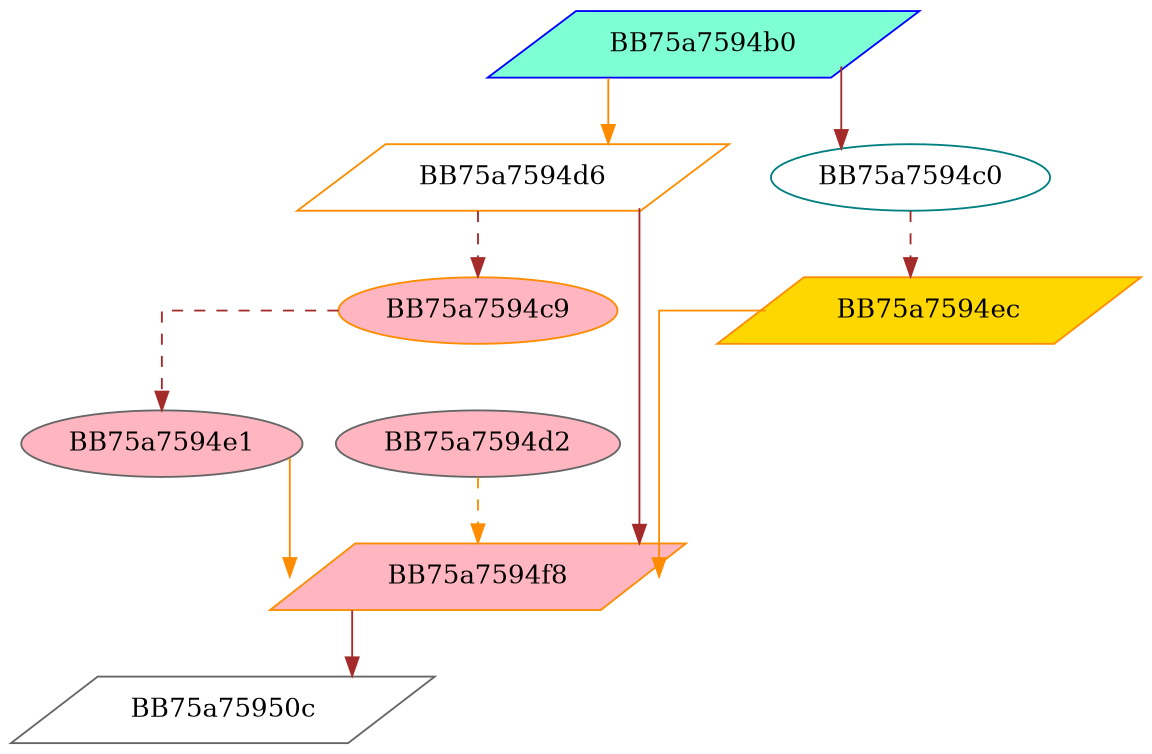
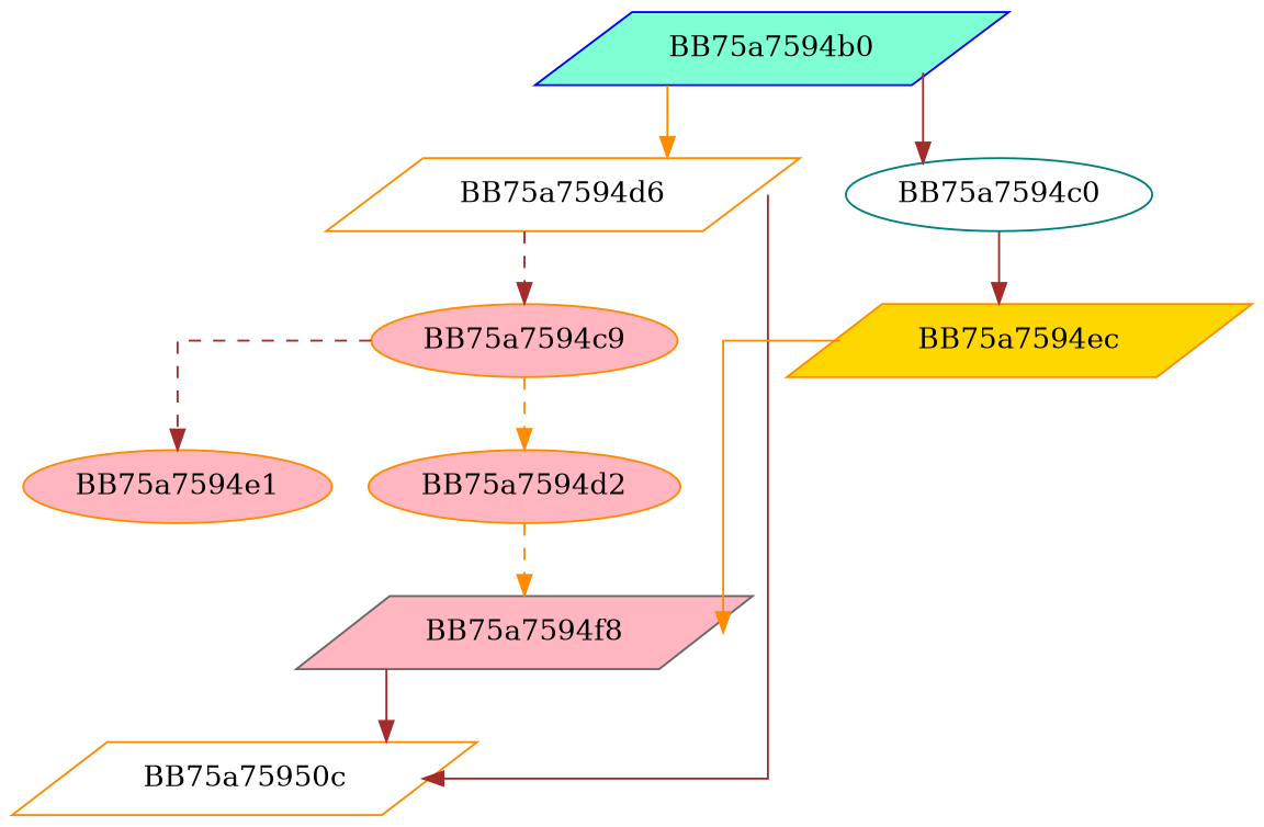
  digraph {
    splines=ortho
    node [color=gray40 fillcolor=lightpink shape=parallelogram style=filled]
    edge [color=brown style=solid]
    BB75a7594b0 [color=blue fillcolor=aquamarine]
    BB75a7594d6 [color=darkorange fillcolor=white]
    BB75a7594c0 [color=teal fillcolor=white shape=ellipse]
-   BB75a7594f8 [color=darkorange]
+   BB75a7594f8
    BB75a7594c9 [color=darkorange shape=ellipse]
    BB75a7594ec [color=darkorange fillcolor=gold]
-   BB75a75950c [fillcolor=white]
-   BB75a7594e1 [shape=ellipse]
-   BB75a7594d2 [shape=ellipse]
+   BB75a75950c [color=darkorange fillcolor=white]
+   BB75a7594e1 [color=darkorange shape=ellipse]
+   BB75a7594d2 [color=darkorange shape=ellipse]
    BB75a7594b0 -> BB75a7594d6 [color=darkorange]
    BB75a7594b0 -> BB75a7594c0
-   BB75a7594d6 -> BB75a7594f8
+   BB75a7594d6 -> BB75a75950c
    BB75a7594d6 -> BB75a7594c9 [style=dashed]
-   BB75a7594c0 -> BB75a7594ec [style=dashed]
+   BB75a7594c0 -> BB75a7594ec
    BB75a7594f8 -> BB75a75950c
    BB75a7594c9 -> BB75a7594e1 [style=dashed]
+   BB75a7594c9 -> BB75a7594d2 [color=darkorange style=dashed]
    BB75a7594ec -> BB75a7594f8 [color=darkorange]
-   BB75a7594e1 -> BB75a7594f8 [color=darkorange]
    BB75a7594d2 -> BB75a7594f8 [color=darkorange style=dashed]
  }
